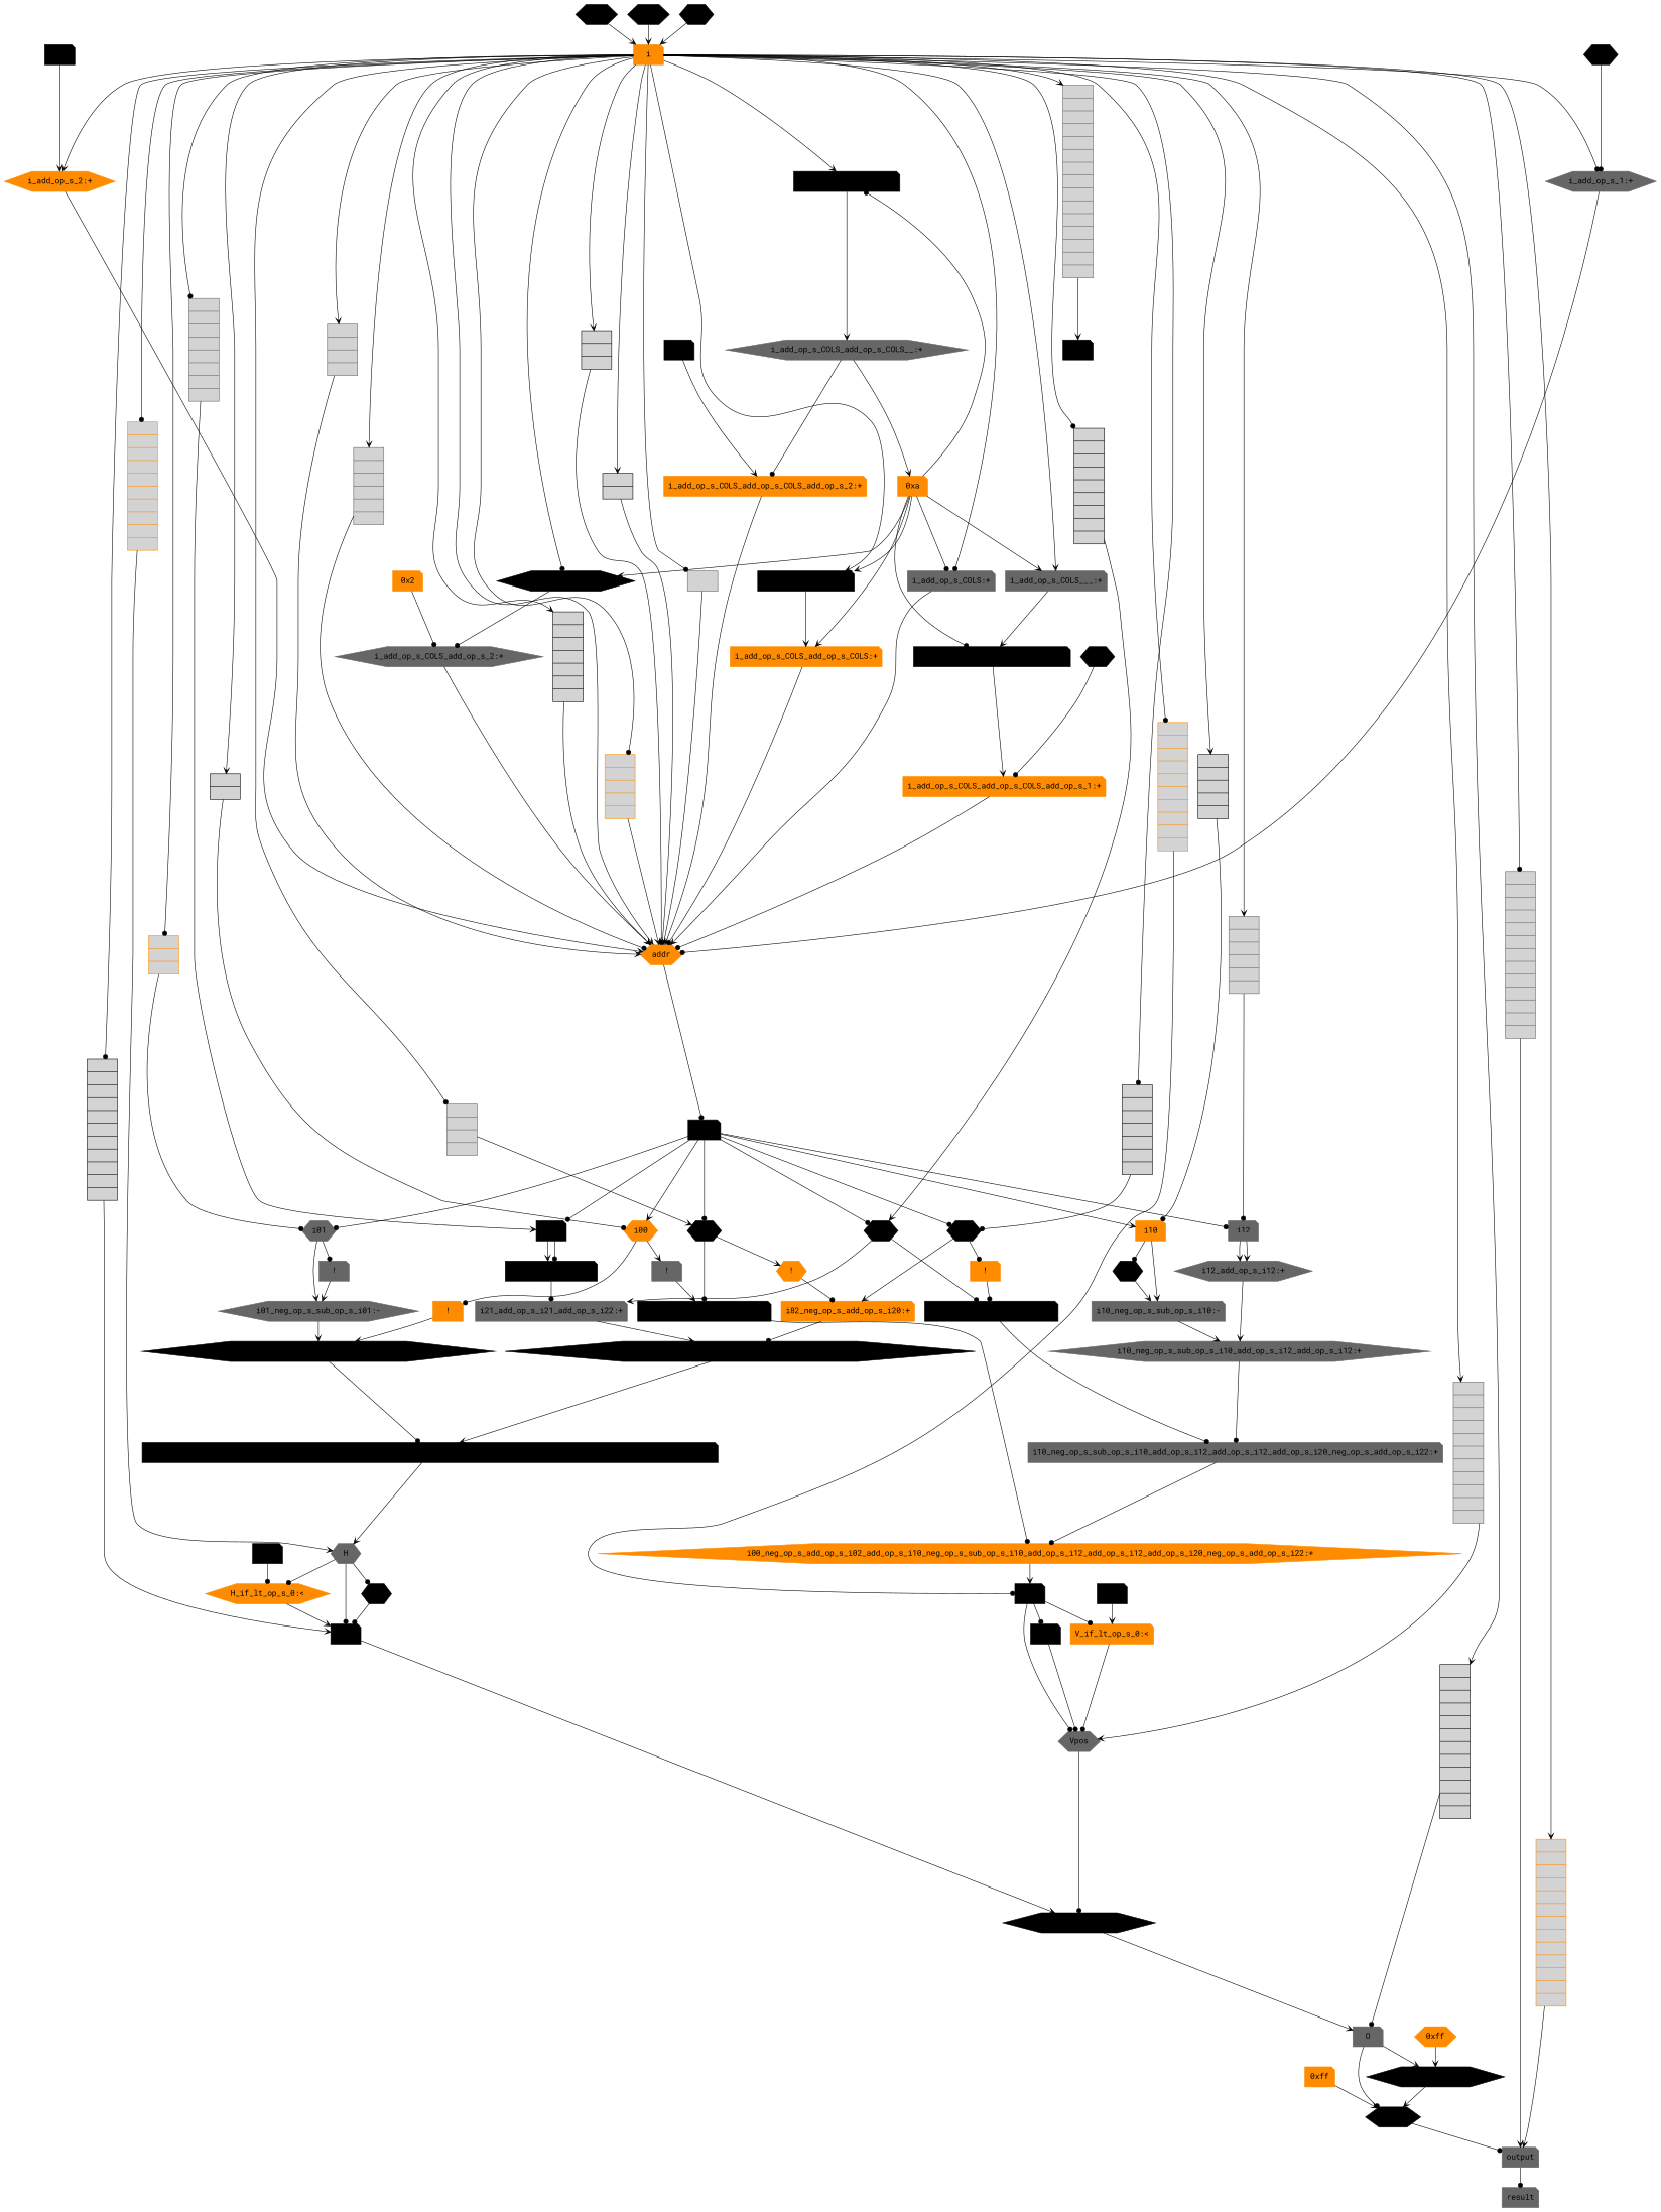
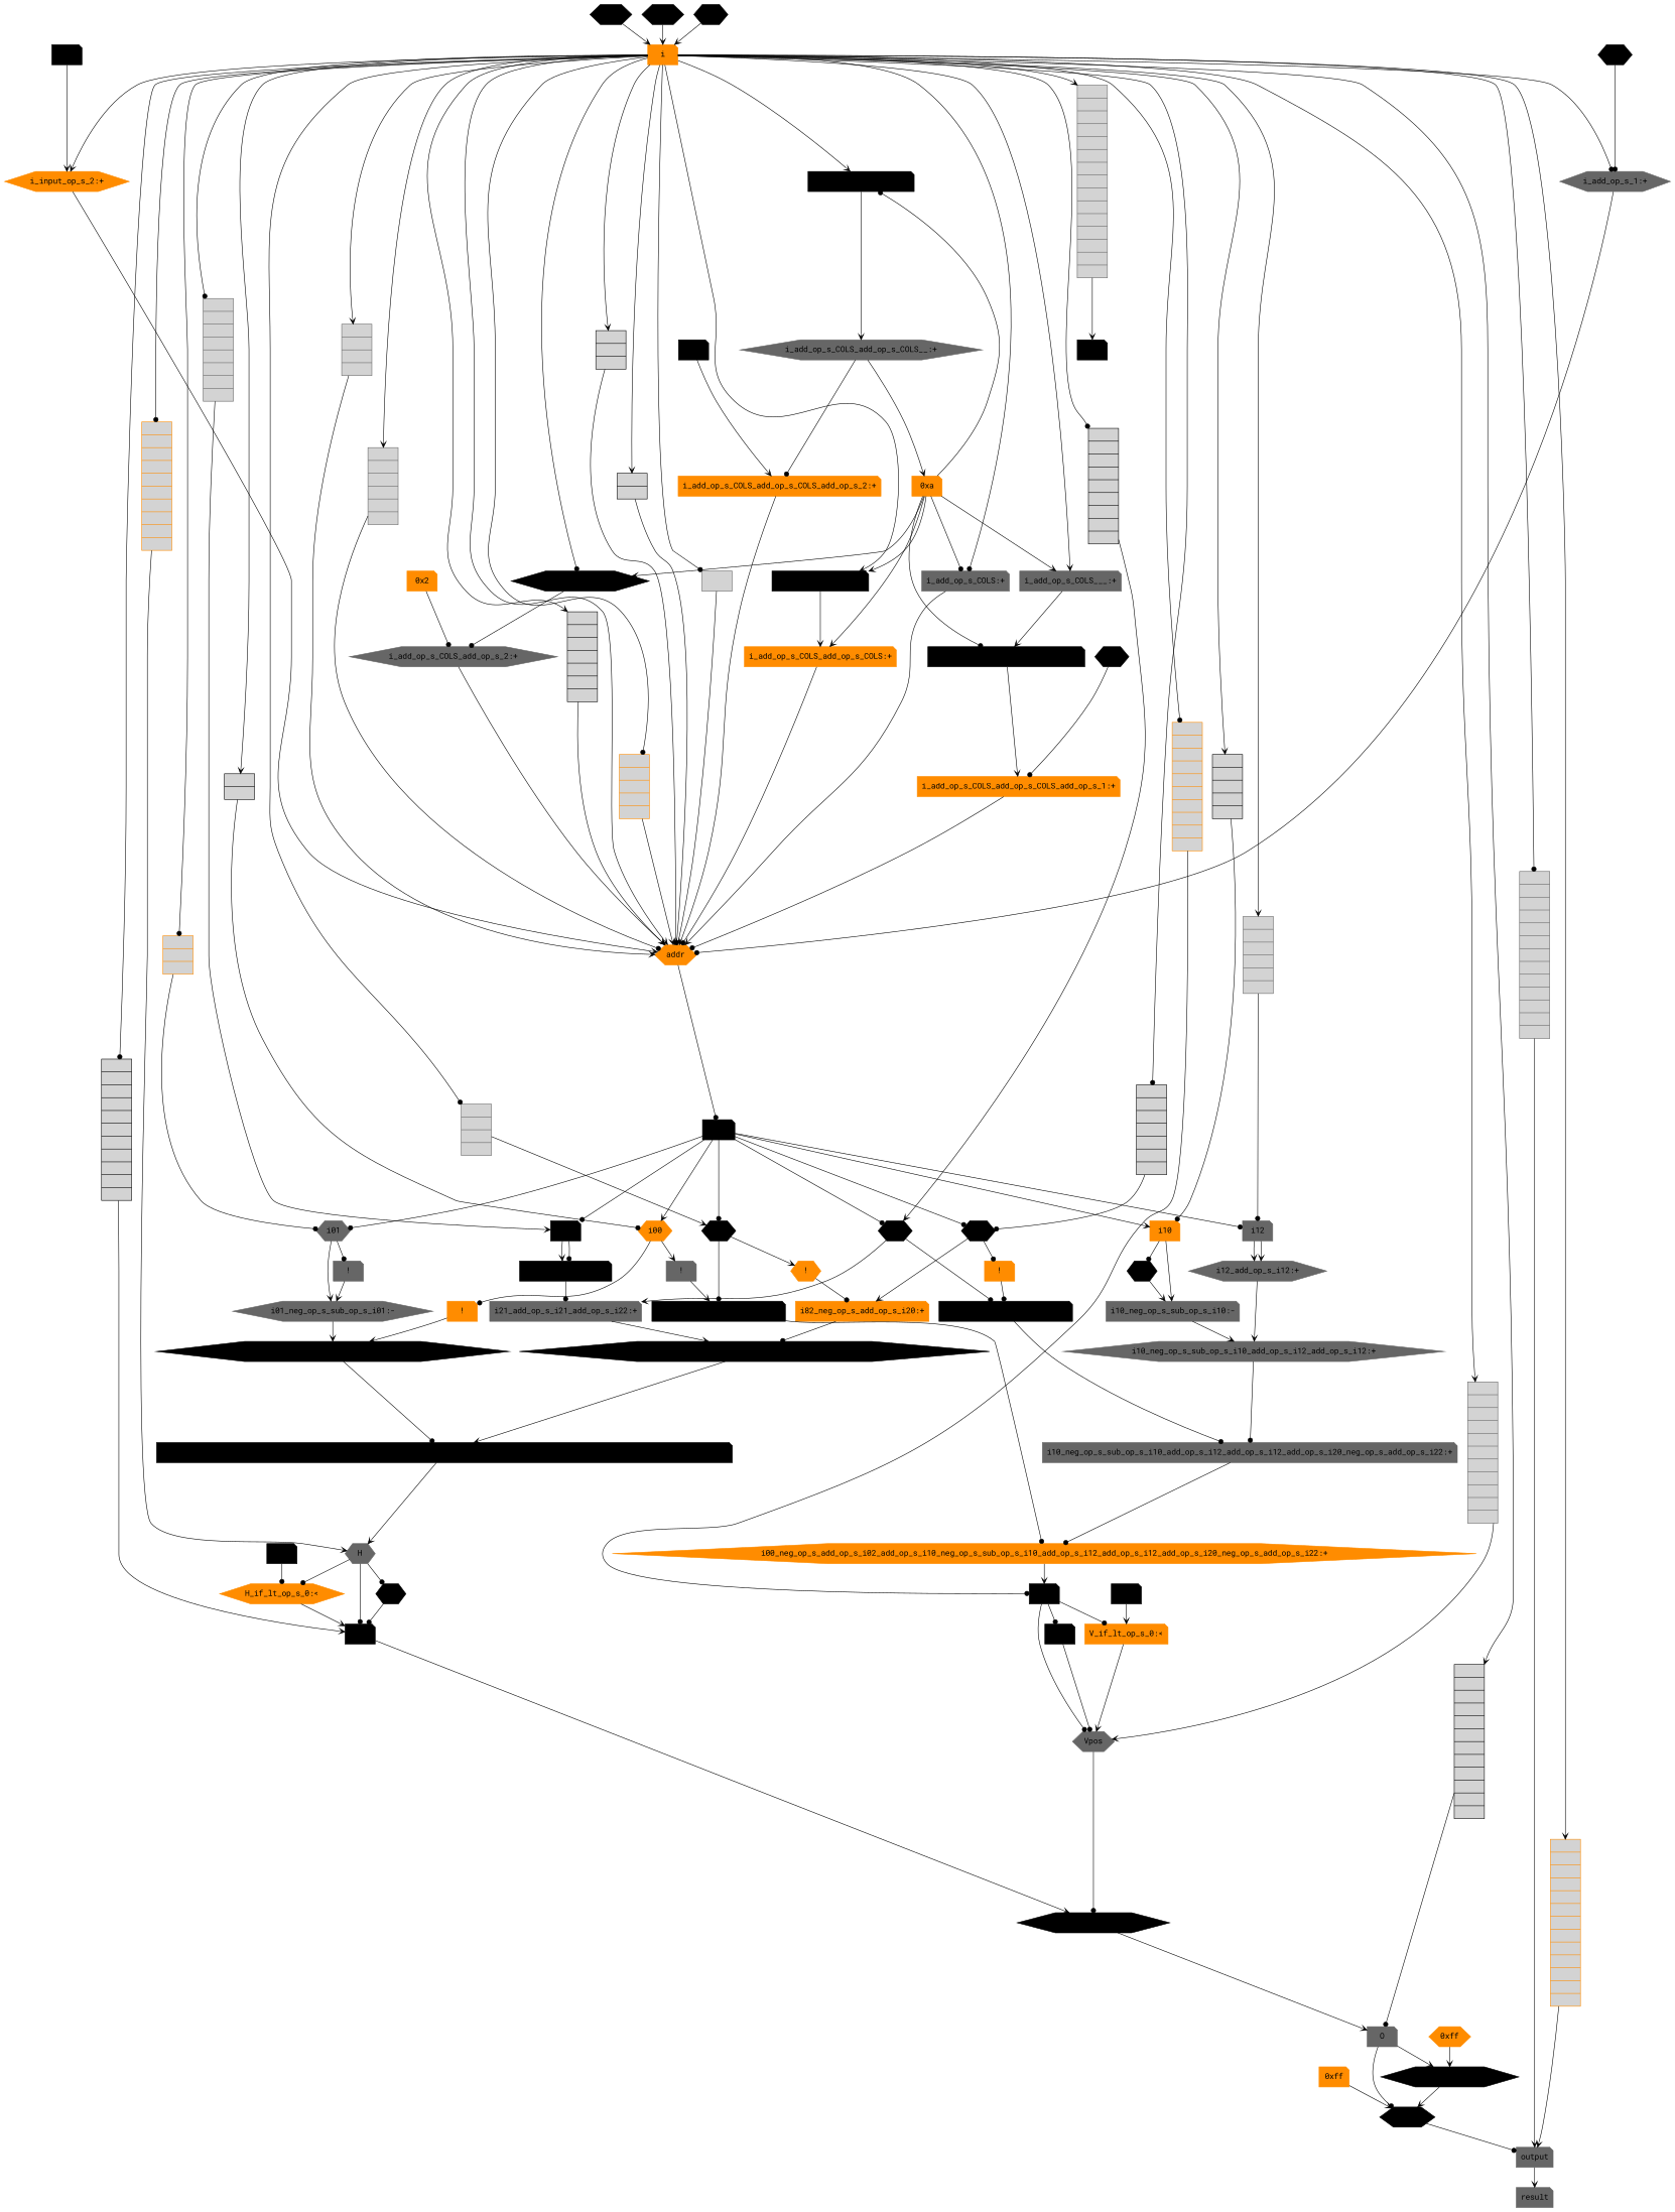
  digraph {
    fontname="Roboto Mono"
    node [color=black fontname="Roboto Mono" shape=note style=filled]
    edge [arrowhead=vee fontname="Roboto Mono"]
    n1 [color=darkorange fillcolor=lightgray label="{|||||||||}" shape=record]
    n2 [label=V]
    n3 [color=darkorange label="V_if_lt_op_s_0:<"]
    n4 [color=gray40 label=Vpos shape=hexagon]
    n5 [label="!"]
    n6 [label=i02 shape=hexagon]
    n7 [color=darkorange label="!" shape=hexagon]
    n8 [label="i00_neg_op_s_add_op_s_i02:+"]
    n9 [color=darkorange label="i82_neg_op_s_add_op_s_i20:+"]
    n10 [color=darkorange label="i00_neg_op_s_add_op_s_i02_add_op_s_i10_neg_op_s_sub_op_s_i10_add_op_s_i12_add_op_s_i12_add_op_s_i20_neg_op_s_add_op_s_i22:+" shape=hexagon]
    n11 [label="0x1" shape=hexagon]
    n12 [color=darkorange label="i_add_op_s_COLS_add_op_s_COLS_add_op_s_1:+"]
    n13 [color=darkorange label=addr shape=hexagon]
    n14 [color=darkorange label=i00 shape=hexagon]
    n15 [color=gray40 label="!"]
    n16 [color=darkorange label="!"]
    n17 [label="i00_neg_op_s_add_op_s_i01_neg_op_s_sub_op_s_i01:+" shape=hexagon]
    n18 [color=darkorange label="0xa"]
    n19 [color=gray40 label="i_add_op_s_COLS___:+"]
    n20 [label="i_add_op_s_COLS_:+" shape=hexagon]
    n21 [color=darkorange label="i_add_op_s_COLS_add_op_s_COLS:+"]
    n22 [color=gray40 label="i_add_op_s_COLS:+"]
    n23 [label="i_add_op_s_COLS__:+"]
    n24 [label="i_add_op_s_COLS_add_op_s_COLS_:+"]
    n25 [label="i_add_op_s_COLS____:+"]
    n26 [color=gray40 label="i_add_op_s_COLS_add_op_s_2:+" shape=hexagon]
    n27 [color=gray40 label="i_add_op_s_COLS_add_op_s_COLS__:+" shape=hexagon]
    n28 [color=darkorange label="i_add_op_s_COLS_add_op_s_COLS_add_op_s_2:+"]
    n29 [color=gray40 fillcolor=lightgray label="{||||||||||||||}" shape=record]
    n30 [label=done]
    n31 [fillcolor=lightgray label="{||||}" shape=record]
    n32 [color=darkorange label=i10]
    n33 [label="!" shape=hexagon]
    n34 [color=gray40 label="i10_neg_op_s_sub_op_s_i10:-"]
    n35 [color=gray40 fillcolor=lightgray label="{|||}" shape=record]
    n36 [label=input]
    n37 [color=gray40 label="i12_add_op_s_i12:+" shape=hexagon]
    n38 [color=gray40 label="i10_neg_op_s_sub_op_s_i10_add_op_s_i12_add_op_s_i12:+" shape=hexagon]
    n39 [color=gray40 label="i10_neg_op_s_sub_op_s_i10_add_op_s_i12_add_op_s_i12_add_op_s_i20_neg_op_s_add_op_s_i22:+"]
    n40 [label="Hpos_add_op_s_Vpos:+" shape=hexagon]
    n41 [color=darkorange label="!"]
    n42 [label="i20_neg_op_s_add_op_s_i22:+"]
    n43 [color=darkorange label="H_if_lt_op_s_0:<" shape=hexagon]
    n44 [label=Hpos]
    n45 [label=i21]
    n46 [color=gray40 label=i12]
    n47 [color=gray40 label=i01 shape=hexagon]
    n48 [label=i20 shape=hexagon]
    n49 [label=i22 shape=hexagon]
    n50 [label="i21_add_op_s_i21:+"]
    n51 [color=gray40 label="!"]
    n52 [color=gray40 label="i01_neg_op_s_sub_op_s_i01:-" shape=hexagon]
    n53 [color=gray40 label="i21_add_op_s_i21_add_op_s_i22:+"]
    n54 [color=gray40 fillcolor=lightgray label="{||||||||||}" shape=record]
    n55 [fillcolor=lightgray label="{||||||||}" shape=record]
    n56 [fillcolor=lightgray label="{||||||}" shape=record]
    n57 [label="i00_neg_op_s_add_op_s_i01_neg_op_s_sub_op_s_i01_add_op_s_i02_neg_op_s_add_op_s_i20_add_op_s_i21_add_op_s_i21_add_op_s_i22:+"]
    n58 [color=gray40 label=H shape=hexagon]
    n59 [label="0x2"]
-   n60 [color=darkorange label="i_add_op_s_2:+" shape=hexagon]
+   n60 [color=darkorange label="i_input_op_s_2:+" shape=hexagon]
    n61 [color=gray40 label="i_add_op_s_1:+" shape=hexagon]
    n62 [color=darkorange label="0xff"]
    n63 [label=Otrunk shape=hexagon]
    n64 [color=gray40 label=output]
    n65 [color=gray40 fillcolor=lightgray label="{|||||}" shape=record]
    n66 [fillcolor=lightgray label="{||||||}" shape=record]
    n67 [label="i02_neg_op_s_add_op_s_i20_add_op_s_i21_add_op_s_i21_add_op_s_i22:+" shape=hexagon]
    n68 [label=init shape=hexagon]
    n69 [color=darkorange label=i]
    n70 [color=gray40 fillcolor=lightgray label="{||||||||||||}" shape=record]
    n71 [color=darkorange fillcolor=lightgray label="{||}" shape=record]
    n72 [color=gray40 fillcolor=lightgray label="{|||||||}" shape=record]
    n73 [fillcolor=lightgray label="{|||||||||||}" shape=record]
    n74 [color=darkorange fillcolor=lightgray label="{||||}" shape=record]
    n75 [fillcolor=lightgray label="{||}" shape=record]
    n76 [color=gray40 fillcolor=lightgray label="{|||||}" shape=record]
    n77 [fillcolor=lightgray label="{||||||||||}" shape=record]
    n78 [color=darkorange fillcolor=lightgray label="{|||||||||}" shape=record]
    n79 [color=gray40 fillcolor=lightgray label="{|||}" shape=record]
    n80 [fillcolor=lightgray label="{|}" shape=record]
    n81 [color=gray40 fillcolor=lightgray label="{}" shape=record]
    n82 [fillcolor=lightgray label="{|}" shape=record]
    n83 [color=darkorange fillcolor=lightgray label="{||||||||||||}" shape=record]
    n84 [color=gray40 label=result]
    n85 [label="0x2"]
    n86 [color=gray40 label=O]
    n87 [label="0x0"]
    n88 [label="O_if_gt_op_s_255:>" shape=hexagon]
    n89 [label="0x4e" shape=hexagon]
    n90 [color=darkorange label="0x2"]
    n91 [label="!" shape=hexagon]
    n92 [label="0x1" shape=hexagon]
    n93 [label="0x0" shape=hexagon]
    n94 [color=darkorange label="0xff" shape=hexagon]
    n95 [label="0x0"]
    n1 -> n2 [arrowhead=dot]
    n2 -> n3 [arrowhead=dot]
    n2 -> n4 [arrowhead=dot]
    n2 -> n5 [arrowhead=dot]
-   n3 -> n4 [arrowhead=dot]
+   n3 -> n4
    n4 -> n40 [arrowhead=dot]
    n5 -> n4 [arrowhead=dot]
    n6 -> n7
    n6 -> n8 [arrowhead=dot]
    n7 -> n9 [arrowhead=dot]
    n8 -> n10 [arrowhead=dot]
    n9 -> n67 [arrowhead=dot]
    n10 -> n2
    n11 -> n12 [arrowhead=dot]
    n12 -> n13 [arrowhead=dot]
    n13 -> n36 [arrowhead=dot]
    n14 -> n15
    n14 -> n16 [arrowhead=dot]
    n15 -> n8
    n16 -> n17
    n17 -> n57 [arrowhead=dot]
    n18 -> n19
    n18 -> n20
    n18 -> n21
    n18 -> n22 [arrowhead=dot]
    n18 -> n23
    n18 -> n24 [arrowhead=dot]
    n18 -> n25 [arrowhead=dot]
    n19 -> n24
    n20 -> n26 [arrowhead=dot]
    n21 -> n13 [arrowhead=dot]
    n22 -> n13
    n23 -> n21
    n24 -> n12
    n25 -> n27
    n26 -> n13
    n27 -> n18
    n27 -> n28 [arrowhead=dot]
    n28 -> n13
    n29 -> n30
    n31 -> n32 [arrowhead=dot]
    n32 -> n33 [arrowhead=dot]
    n32 -> n34
    n33 -> n34
    n34 -> n38
    n35 -> n13
    n36 -> n6 [arrowhead=dot]
    n36 -> n14
    n36 -> n32
    n36 -> n45 [arrowhead=dot]
    n36 -> n46 [arrowhead=dot]
    n36 -> n47 [arrowhead=dot]
    n36 -> n48 [arrowhead=dot]
    n36 -> n49 [arrowhead=dot]
    n37 -> n38
    n38 -> n39 [arrowhead=dot]
    n39 -> n10 [arrowhead=dot]
    n40 -> n86
    n41 -> n42 [arrowhead=dot]
    n42 -> n39 [arrowhead=dot]
    n43 -> n44
    n44 -> n40
    n45 -> n50
    n45 -> n50 [arrowhead=dot]
    n46 -> n37
    n46 -> n37
    n47 -> n51 [arrowhead=dot]
    n47 -> n52
    n48 -> n9
    n48 -> n41 [arrowhead=dot]
    n49 -> n42 [arrowhead=dot]
    n49 -> n53
    n50 -> n53 [arrowhead=dot]
    n51 -> n52
    n52 -> n17
    n53 -> n67
    n54 -> n4
    n55 -> n49
    n56 -> n48 [arrowhead=dot]
    n57 -> n58
    n58 -> n43 [arrowhead=dot]
    n58 -> n44 [arrowhead=dot]
    n58 -> n91 [arrowhead=dot]
    n59 -> n60
    n60 -> n13
    n61 -> n13 [arrowhead=dot]
    n62 -> n63
    n63 -> n64 [arrowhead=dot]
-   n64 -> n84 [arrowhead=dot]
+   n64 -> n84
    n65 -> n13 [arrowhead=dot]
    n66 -> n13
    n67 -> n57
    n68 -> n69
    n69 -> n1 [arrowhead=dot headport=input]
    n69 -> n13
    n69 -> n19
    n69 -> n20 [arrowhead=dot]
    n69 -> n22 [arrowhead=dot]
    n69 -> n23
    n69 -> n25
    n69 -> n29 [headport=input]
    n69 -> n31 [headport=input]
    n69 -> n35 [headport=input]
    n69 -> n54 [headport=input]
    n69 -> n55 [arrowhead=dot headport=input]
    n69 -> n56 [arrowhead=dot headport=input]
    n69 -> n60
    n69 -> n61 [arrowhead=dot]
    n69 -> n65 [headport=input]
    n69 -> n66 [headport=input]
    n69 -> n70 [arrowhead=dot headport=input]
    n69 -> n71 [arrowhead=dot headport=input]
    n69 -> n72 [arrowhead=dot headport=input]
    n69 -> n73 [headport=input]
    n69 -> n74 [arrowhead=dot headport=input]
    n69 -> n75 [headport=input]
    n69 -> n76 [headport=input]
    n69 -> n77 [arrowhead=dot headport=input]
    n69 -> n78 [arrowhead=dot headport=input]
    n69 -> n79 [arrowhead=dot headport=input]
    n69 -> n80 [headport=input]
    n69 -> n81 [arrowhead=dot headport=input]
    n69 -> n82 [headport=input]
    n69 -> n83 [headport=input]
    n70 -> n64
    n71 -> n47 [arrowhead=dot]
    n72 -> n45
    n73 -> n86 [arrowhead=dot]
    n74 -> n13
    n75 -> n13 [arrowhead=dot]
    n76 -> n46 [arrowhead=dot]
    n77 -> n44
    n78 -> n58
    n79 -> n6
    n80 -> n13
    n81 -> n13
    n82 -> n14 [arrowhead=dot]
    n83 -> n64
    n85 -> n28
    n86 -> n63 [arrowhead=dot]
    n86 -> n88
    n87 -> n3
    n88 -> n63
    n89 -> n69
    n90 -> n26 [arrowhead=dot]
    n91 -> n44 [arrowhead=dot]
    n92 -> n61 [arrowhead=dot]
    n93 -> n69
    n94 -> n88
    n95 -> n43 [arrowhead=dot]
  }
